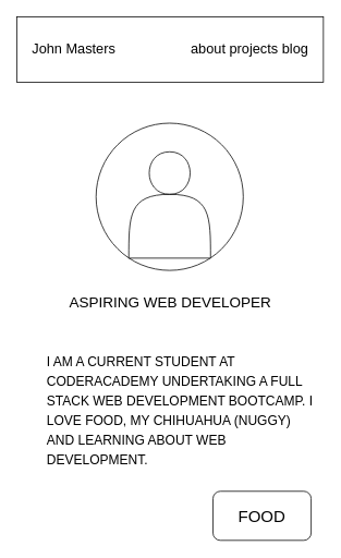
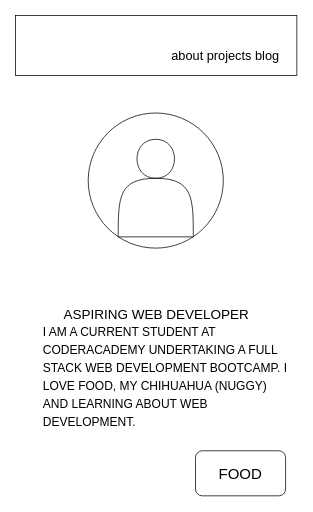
  <mxCell id="0" />
  <mxCell id="1" parent="0" />
  <mxCell id="2" value="&lt;div align=&quot;center&quot;&gt;&lt;br&gt;&lt;/div&gt;" style="rounded=0;whiteSpace=wrap;html=1;align=left;fontColor=#FFFFFF;" parent="1" vertex="1"><mxGeometry width="375" height="80" as="geometry" x="20" y="20" /></mxCell>
- <mxCell id="3" value="John Masters" style="text;html=1;strokeColor=none;fillColor=none;align=center;verticalAlign=middle;whiteSpace=wrap;rounded=0;fontSize=17;" parent="1" vertex="1"><mxGeometry y="45" width="140" height="30" as="geometry" x="20" /></mxCell>
- <mxCell id="4" value="&lt;div style=&quot;font-size: 17px;&quot; align=&quot;right&quot;&gt;about projects blog&lt;br style=&quot;font-size: 17px;&quot;&gt;&lt;/div&gt;" style="text;html=1;strokeColor=none;fillColor=none;align=center;verticalAlign=middle;whiteSpace=wrap;rounded=0;fontColor=#000000;fontSize=17;" parent="1" vertex="1"><mxGeometry x="215" y="45" width="180" height="30" as="geometry" /></mxCell>
- <mxCell id="5" value="ASPIRING WEB DEVELOPER" style="text;html=1;strokeColor=none;fillColor=none;align=center;verticalAlign=middle;whiteSpace=wrap;rounded=0;fontSize=18;fontColor=#000000;" parent="1" vertex="1"><mxGeometry x="83" y="354" width="250" height="30" as="geometry" /></mxCell>
+ <mxCell id="4" value="&lt;div style=&quot;font-size: 17px;&quot; align=&quot;right&quot;&gt;about projects blog&lt;br style=&quot;font-size: 17px;&quot;&gt;&lt;/div&gt;" style="text;html=1;strokeColor=none;fillColor=none;align=center;verticalAlign=middle;whiteSpace=wrap;rounded=0;fontColor=#000000;fontSize=17;" parent="1" vertex="1"><mxGeometry x="210" y="60" width="180" height="30" as="geometry" /></mxCell>
+ <mxCell id="5" value="ASPIRING WEB DEVELOPER" style="text;html=1;strokeColor=none;fillColor=none;align=center;verticalAlign=middle;whiteSpace=wrap;rounded=0;fontSize=18;fontColor=#000000;" parent="1" vertex="1"><mxGeometry x="83" y="404" width="250" height="30" as="geometry" /></mxCell>
  <mxCell id="6" value="" style="ellipse;whiteSpace=wrap;html=1;aspect=fixed;fontSize=20;fontColor=#000000;" parent="1" vertex="1"><mxGeometry x="117" y="150" width="180" height="180" as="geometry" /></mxCell>
  <mxCell id="7" value="&lt;div align=&quot;center&quot;&gt;FOOD&lt;/div&gt;" style="rounded=1;whiteSpace=wrap;html=1;fontSize=20;fontColor=#000000;align=center;" parent="1" vertex="1"><mxGeometry x="260" y="600" width="120" height="60" as="geometry" /></mxCell>
  <mxCell id="8" value="&lt;font style=&quot;font-size: 16px;&quot;&gt;&lt;font style=&quot;font-size: 16px;&quot;&gt;I AM A CURRENT STUDENT AT CODERACADEMY UNDERTAKING A FULL STACK WEB DEVELOPMENT BOOTCAMP. I LOVE FOOD, MY CHIHUAHUA (NUGGY) AND &lt;/font&gt;LEARNING ABOUT WEB DEVELOPMENT.&lt;br&gt;&lt;/font&gt;" style="text;html=1;strokeColor=none;fillColor=none;align=left;verticalAlign=middle;whiteSpace=wrap;rounded=0;fontSize=20;fontColor=#000000;" parent="1" vertex="1"><mxGeometry x="55" y="440" width="330" height="120" as="geometry" /></mxCell>
  <mxCell id="9" value="" style="shape=actor;whiteSpace=wrap;html=1;fontSize=20;fontColor=#000000;" parent="1" vertex="1"><mxGeometry x="157" y="185" width="100" height="130" as="geometry" /></mxCell>
